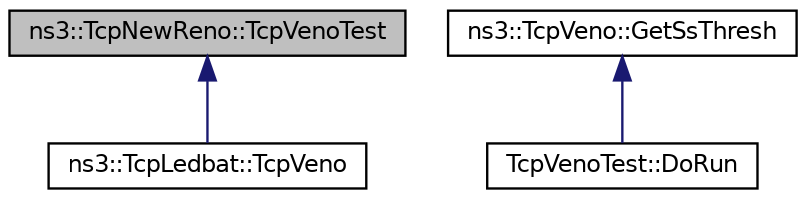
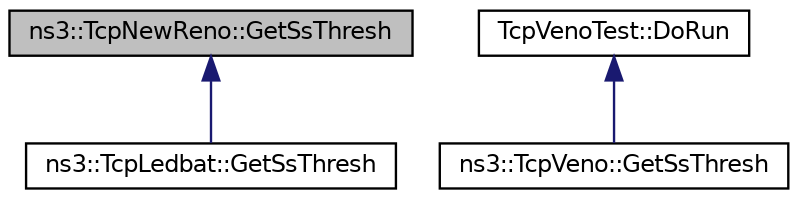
  digraph {
    rankdir=TB
    node [color=black fillcolor=white fontname=Helvetica fontsize=10 shape=record style=filled]
    edge [color=midnightblue dir=back fontname=Helvetica fontsize=10 labelfontname=Helvetica labelfontsize=10 style=solid]
-   n1 [fillcolor=grey75 fontcolor=black height=0.2 label="ns3::TcpNewReno::TcpVenoTest" width=0.4]
-   n2 [height=0.2 label="ns3::TcpLedbat::TcpVeno" width=0.4]
+   n1 [fillcolor=grey75 fontcolor=black height=0.2 label="ns3::TcpNewReno::GetSsThresh" width=0.4]
+   n2 [height=0.2 label="ns3::TcpLedbat::GetSsThresh" width=0.4]
    n3 [height=0.2 label="ns3::TcpVeno::GetSsThresh" width=0.4]
    n4 [height=0.2 label="TcpVenoTest::DoRun" width=0.4]
    n1 -> n2
-   n3 -> n4
+   n4 -> n3
  }
